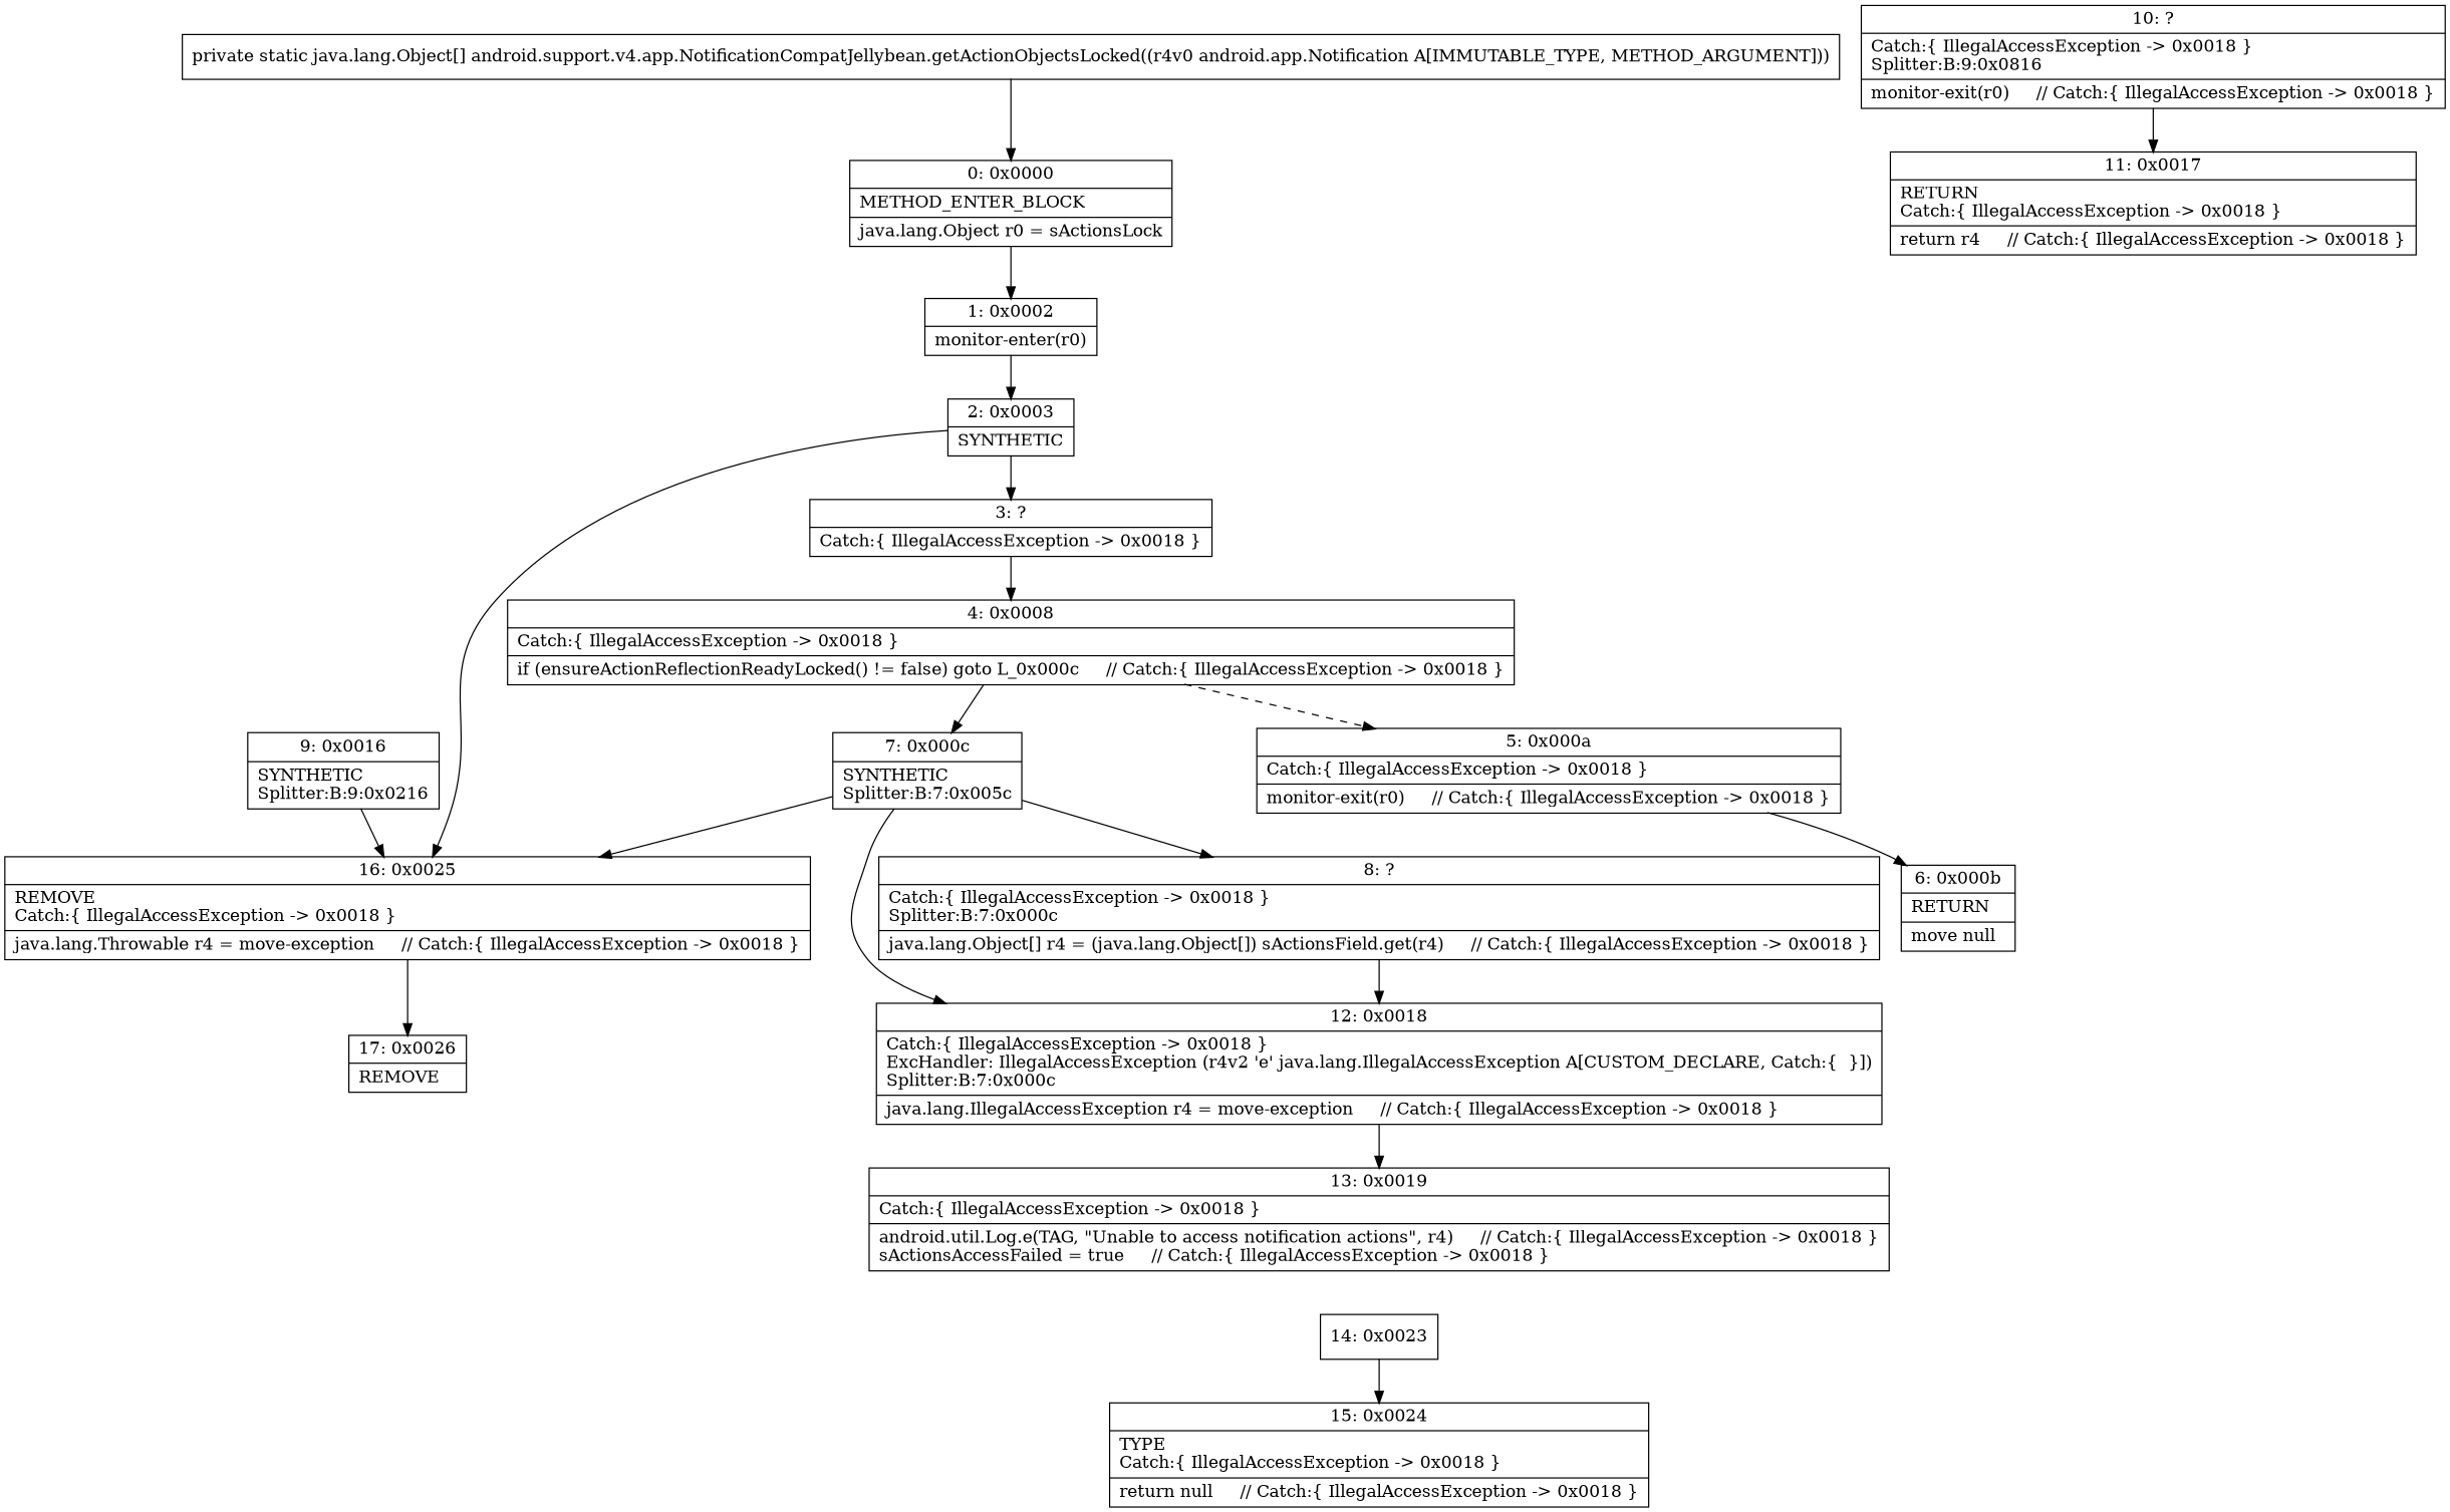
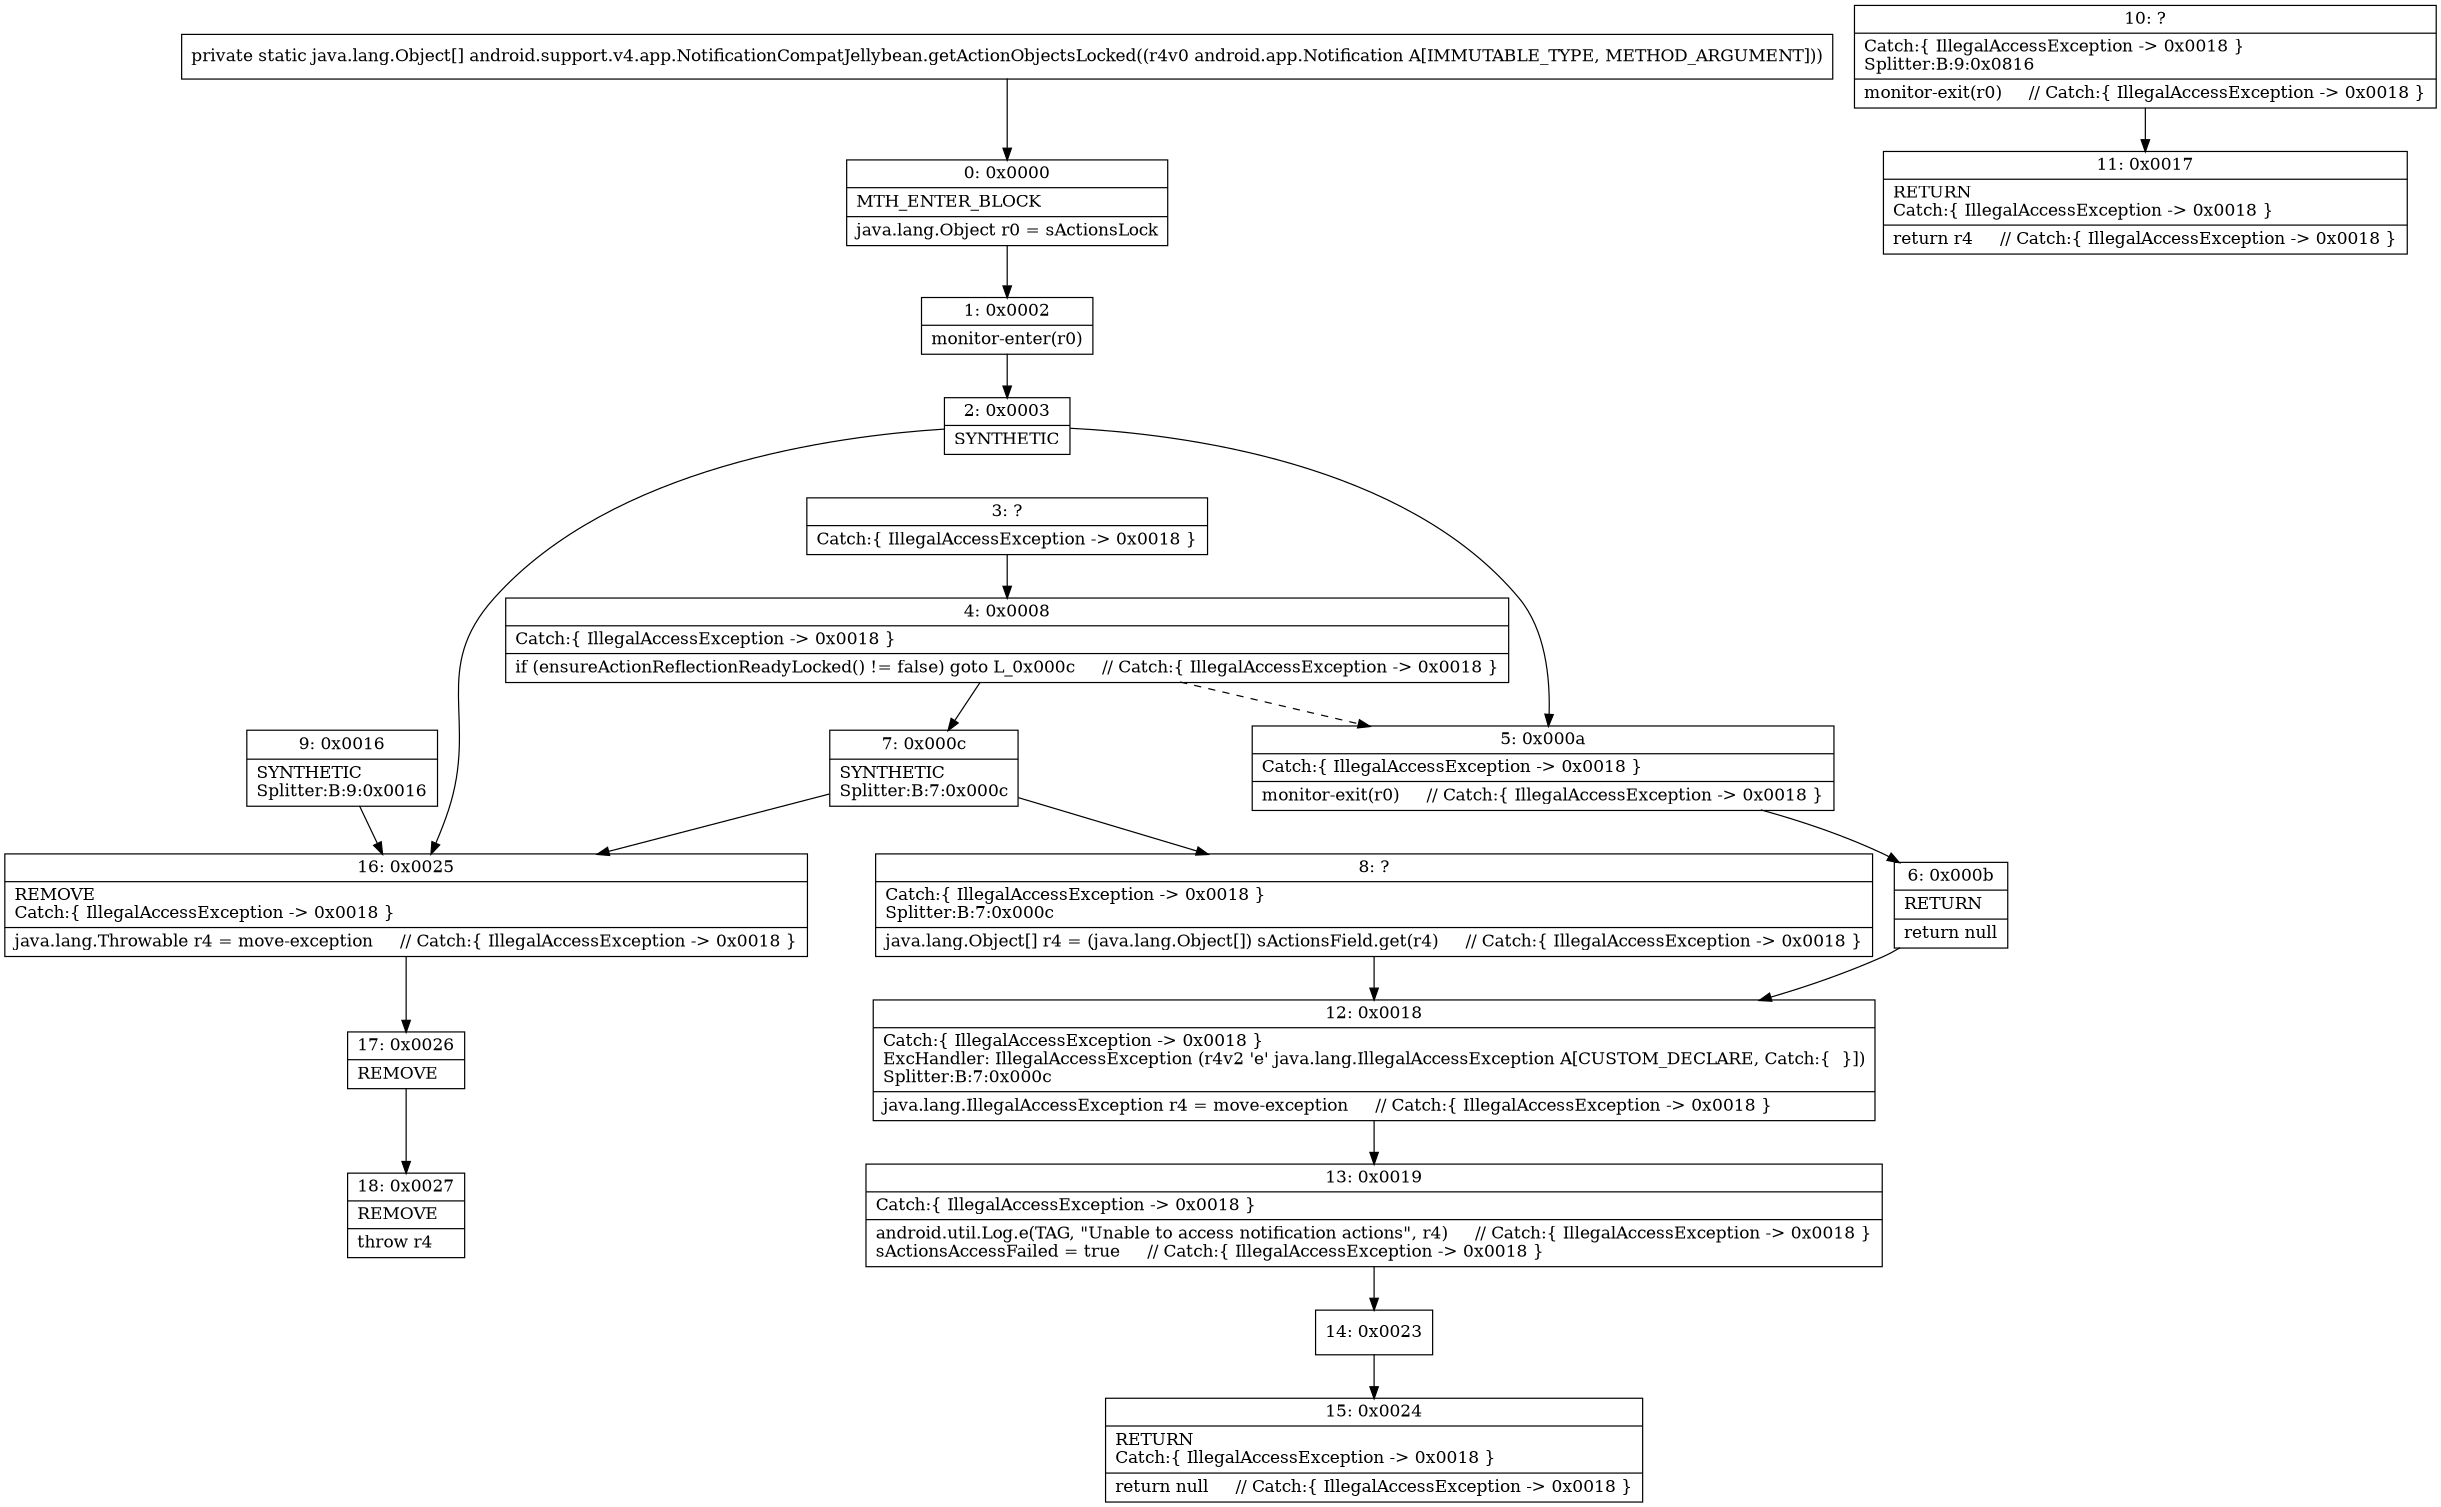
  digraph {
    node [shape=record]
-   n1 [label="{0\:\ 0x0000|METHOD_ENTER_BLOCK\l|java.lang.Object r0 = sActionsLock\l}"]
+   n1 [label="{0\:\ 0x0000|MTH_ENTER_BLOCK\l|java.lang.Object r0 = sActionsLock\l}"]
    n2 [label="{1\:\ 0x0002|monitor\-enter(r0)\l}"]
    n3 [label="{2\:\ 0x0003|SYNTHETIC\l}"]
    n4 [label="{3\:\ ?|Catch:\{ IllegalAccessException \-\> 0x0018 \}\l}"]
    n5 [label="{16\:\ 0x0025|REMOVE\lCatch:\{ IllegalAccessException \-\> 0x0018 \}\l|java.lang.Throwable r4 = move\-exception     \/\/ Catch:\{ IllegalAccessException \-\> 0x0018 \}\l}"]
    n6 [label="{4\:\ 0x0008|Catch:\{ IllegalAccessException \-\> 0x0018 \}\l|if (ensureActionReflectionReadyLocked() != false) goto L_0x000c     \/\/ Catch:\{ IllegalAccessException \-\> 0x0018 \}\l}"]
    n7 [label="{17\:\ 0x0026|REMOVE\l}"]
    n8 [label="{5\:\ 0x000a|Catch:\{ IllegalAccessException \-\> 0x0018 \}\l|monitor\-exit(r0)     \/\/ Catch:\{ IllegalAccessException \-\> 0x0018 \}\l}"]
-   n9 [label="{7\:\ 0x000c|SYNTHETIC\lSplitter:B:7:0x005c\l}"]
-   n10 [label="{6\:\ 0x000b|RETURN\l|move null\l}"]
+   n9 [label="{7\:\ 0x000c|SYNTHETIC\lSplitter:B:7:0x000c\l}"]
+   n10 [label="{6\:\ 0x000b|RETURN\l|return null\l}"]
    n11 [label="{8\:\ ?|Catch:\{ IllegalAccessException \-\> 0x0018 \}\lSplitter:B:7:0x000c\l|java.lang.Object[] r4 = (java.lang.Object[]) sActionsField.get(r4)     \/\/ Catch:\{ IllegalAccessException \-\> 0x0018 \}\l}"]
    n12 [label="{12\:\ 0x0018|Catch:\{ IllegalAccessException \-\> 0x0018 \}\lExcHandler: IllegalAccessException (r4v2 'e' java.lang.IllegalAccessException A[CUSTOM_DECLARE, Catch:\{  \}])\lSplitter:B:7:0x000c\l|java.lang.IllegalAccessException r4 = move\-exception     \/\/ Catch:\{ IllegalAccessException \-\> 0x0018 \}\l}"]
    n13 [label="{13\:\ 0x0019|Catch:\{ IllegalAccessException \-\> 0x0018 \}\l|android.util.Log.e(TAG, \"Unable to access notification actions\", r4)     \/\/ Catch:\{ IllegalAccessException \-\> 0x0018 \}\lsActionsAccessFailed = true     \/\/ Catch:\{ IllegalAccessException \-\> 0x0018 \}\l}"]
-   n14 [label="{9\:\ 0x0016|SYNTHETIC\lSplitter:B:9:0x0216\l}"]
+   n14 [label="{9\:\ 0x0016|SYNTHETIC\lSplitter:B:9:0x0016\l}"]
    n15 [label="{10\:\ ?|Catch:\{ IllegalAccessException \-\> 0x0018 \}\lSplitter:B:9:0x0816\l|monitor\-exit(r0)     \/\/ Catch:\{ IllegalAccessException \-\> 0x0018 \}\l}"]
    n16 [label="{11\:\ 0x0017|RETURN\lCatch:\{ IllegalAccessException \-\> 0x0018 \}\l|return r4     \/\/ Catch:\{ IllegalAccessException \-\> 0x0018 \}\l}"]
    n17 [label="{14\:\ 0x0023}"]
-   n18 [label="{15\:\ 0x0024|TYPE\lCatch:\{ IllegalAccessException \-\> 0x0018 \}\l|return null     \/\/ Catch:\{ IllegalAccessException \-\> 0x0018 \}\l}"]
+   n18 [label="{15\:\ 0x0024|RETURN\lCatch:\{ IllegalAccessException \-\> 0x0018 \}\l|return null     \/\/ Catch:\{ IllegalAccessException \-\> 0x0018 \}\l}"]
+   n19 [label="{18\:\ 0x0027|REMOVE\l|throw r4\l}"]
    n20 [label="{private static java.lang.Object[] android.support.v4.app.NotificationCompatJellybean.getActionObjectsLocked((r4v0 android.app.Notification A[IMMUTABLE_TYPE, METHOD_ARGUMENT])) }"]
    n1 -> n2
    n2 -> n3
-   n3 -> n4
+   n3 -> n8
    n3 -> n5
    n4 -> n6
    n5 -> n7
    n6 -> n8 [style=dashed]
    n6 -> n9
+   n7 -> n19
    n8 -> n10
    n9 -> n5
    n9 -> n11
-   n9 -> n12
+   n10 -> n12
    n11 -> n12
    n12 -> n13
+   n13 -> n17
    n14 -> n5
    n15 -> n16
    n17 -> n18
    n20 -> n1
  }
